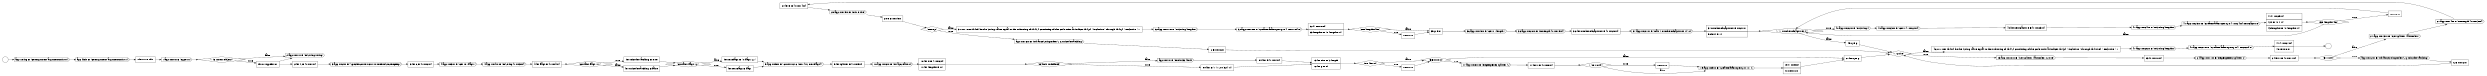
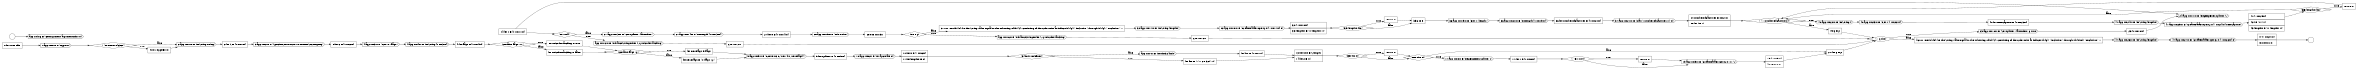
  digraph {
    rankdir=LR
    node [color=black fillcolor=white shape=none style=filled]
    edge [color=black]
    n1 [label=<<font color="black">     <table border="0" cellborder="1" cellspacing="0" cellpadding="10">       <tr><td align="left">27:let e = [? __x14__]</td></tr>     </table>   </font>> margin=0]
    n2 [label=<<font color="black">28:app __x15__ = (min e size)</font>> shape=cds]
    n3 [label=<<font color="black">     <table border="0" cellborder="1" cellspacing="0" cellpadding="10">       <tr><td align="left">28:e = __x15__</td></tr>     </table>   </font>> margin=0]
    n4 [label=<<font color="black">(= limit undefined)</font>> shape=diamond]
    n5 [label=<<font color="black">app __x7__ = (ToUint32 limit)</font>> shape=cds]
    n6 [label=<<font color="black">     <table border="0" cellborder="1" cellspacing="0" cellpadding="10">       <tr><td align="left">let lim = (- (** 2.0 32i) 1i)</td></tr>     </table>   </font>> margin=0]
    n7 [label=<<font color="black">     <table border="0" cellborder="1" cellspacing="0" cellpadding="10">       <tr><td align="left">let lim = [? __x7__]</td></tr>     </table>   </font>> margin=0]
-   n8 [label=<<font color="black">     <table border="0" cellborder="1" cellspacing="0" cellpadding="10">       <tr><td align="left">13:let size = S.length</td></tr>       <tr><td align="left">12:let p = 0i</td></tr>     </table>   </font>> margin=0]
+   n8 [label=<<font color="black">     <table border="0" cellborder="1" cellspacing="0" cellpadding="10">       <tr><td align="left">13:let size = S.length</td></tr>       <tr><td align="left">14:let p = 0i</td></tr>     </table>   </font>> margin=0]
    n9 [label=<<font color="black">27:app __x13__ = (Get splitter &quot;lastIndex&quot;)</font>> shape=cds]
    n10 [label=<<font color="black">27:app __x14__ = (ToLength [? __x13__])</font>> shape=cds]
    n11 [label=<<font color="black">     <table border="0" cellborder="1" cellspacing="0" cellpadding="10">       <tr><td align="left">37:numberOfCaptures = __x21__</td></tr>       <tr><td align="left">98:let i = 1i</td></tr>     </table>   </font>> margin=0]
    n12 [label=<<font color="black">(! (&lt; numberOfCaptures i))</font>> shape=diamond]
    n13 [label=<<font color="black">40:app __x22__ = (ToString i)</font>> shape=cds]
    n14 [label=<<font color="black">     <table border="0" cellborder="1" cellspacing="0" cellpadding="10">       <tr><td align="left">45:q = p</td></tr>     </table>   </font>> margin=0]
    n15 [label=<<font color="black">     <table border="0" cellborder="1" cellspacing="0" cellpadding="10">       <tr><td align="left">4:let flags = [? __x4__]</td></tr>     </table>   </font>> margin=0]
    n16 [label=<<font color="black">(contains flags &quot;u&quot;)</font>> shape=diamond]
    n17 [label=<<font color="black">     <table border="0" cellborder="1" cellspacing="0" cellpadding="10">       <tr><td align="left">let unicodeMatching = true</td></tr>     </table>   </font>> margin=0]
    n18 [label=<<font color="black">     <table border="0" cellborder="1" cellspacing="0" cellpadding="10">       <tr><td align="left">let unicodeMatching = false</td></tr>     </table>   </font>> margin=0]
    n19 [label=<<font color="black">     <table border="0" cellborder="1" cellspacing="0" cellpadding="10">       <tr><td align="left">23:[? __x10__]</td></tr>     </table>   </font>> margin=0]
    n20 [label=<<font color="black">24:app __x11__ = (RegExpExec splitter S)</font>> shape=cds]
    n21 [label=<<font color="black">     <table border="0" cellborder="1" cellspacing="0" cellpadding="10">       <tr><td align="left">24:let z = [? __x11__]</td></tr>     </table>   </font>> margin=0]
    n22 [label=<<font color="black">37:app __x21__ = (max (- numberOfCaptures 1i) 0i)</font>> shape=cds]
    n23 [label=<<font color="black">     <table border="0" cellborder="1" cellspacing="0" cellpadding="10">       <tr><td align="left">0:let rx = this</td></tr>     </table>   </font>> margin=0]
    n24 [label=<<font color="black">1:app __x0__ = (Type rx)</font>> shape=cds]
    n25 [label=<<font color="black">(! (= __x0__ Object))</font>> shape=diamond]
    n26 [label=<<font color="black">32:app __x17__ = (ToString lengthA)</font>> shape=cds]
    n27 [label=<<font color="black">32:app __x18__ = (CreateDataProperty A [! __x17__] T)</font>> shape=cds]
    n28 [label=<<font color="black">     <table border="0" cellborder="1" cellspacing="0" cellpadding="10">       <tr><td align="left">32:[! __x18__]</td></tr>       <tr><td align="left">33:lengthA = (+ lengthA 1i)</td></tr>     </table>   </font>> margin=0]
    n29 [label=<<font color="black">     <table border="0" cellborder="1" cellspacing="0" cellpadding="10">       <tr><td align="left">return A</td></tr>     </table>   </font>> margin=0]
    n30 [label=<<font color="black">10:app __x6__ = (ArrayCreate 0i)</font>> shape=cds]
    n31 [label=<<font color="black">     <table border="0" cellborder="1" cellspacing="0" cellpadding="10">       <tr><td align="left">10:let A = [! __x6__]</td></tr>       <tr><td align="left">11:let lengthA = 0i</td></tr>     </table>   </font>> margin=0]
    n32 [label=<<font color="black">app __x12__ = (AdvanceStringIndex S q unicodeMatching)</font>> shape=cds]
    n33 [label=<<font color="black">     <table border="0" cellborder="1" cellspacing="0" cellpadding="10">       <tr><td align="left">q = __x12__</td></tr>     </table>   </font>> margin=0]
    n34 [label=<<font color="black">(&lt; q size)</font>> shape=diamond]
    n35 [label=<<font color="black">     <table border="0" cellborder="1" cellspacing="0" cellpadding="10">       <tr><td align="left">47:[! __x27__]</td></tr>       <tr><td align="left">48:return A</td></tr>     </table>   </font>> margin=0]
    n36 [label=" " shape=circle]
    n37 [label=" " shape=circle]
    n38 [label=<<font color="black">app string = (GetArgument argumentsList 0i)</font>> shape=cds]
-   n39 [label=<<font color="black">app limit = (GetArgument argumentsList 1i)</font>> shape=cds]
    n40 [label=<<font color="black">(== e p)</font>> shape=diamond]
    n41 [label=<<font color="black">     <table border="0" cellborder="1" cellspacing="0" cellpadding="10">       <tr><td align="left">31:??? &quot;Let id:{T} be the String value equal to the substring of id:{S} consisting of the code units at indices id:{p} ( inclusive ) through id:{q} ( exclusive ) .&quot;</td></tr>     </table>   </font>> margin=0]
    n42 [label=<<font color="black">app __x16__ = (AdvanceStringIndex S q unicodeMatching)</font>> shape=cds]
    n43 [label=<<font color="black">     <table border="0" cellborder="1" cellspacing="0" cellpadding="10">       <tr><td align="left">q = __x16__</td></tr>     </table>   </font>> margin=0]
    n44 [label=<<font color="black">(== size 0i)</font>> shape=diamond]
    n45 [label=<<font color="black">17:app __x8__ = (RegExpExec splitter S)</font>> shape=cds]
    n46 [label=<<font color="black">     <table border="0" cellborder="1" cellspacing="0" cellpadding="10">       <tr><td align="left">21:let q = p</td></tr>     </table>   </font>> margin=0]
    n47 [label=<<font color="black">     <table border="0" cellborder="1" cellspacing="0" cellpadding="10">       <tr><td align="left">17:let z = [? __x8__]</td></tr>     </table>   </font>> margin=0]
    n48 [label=<<font color="black">(== lim 0i)</font>> shape=diamond]
    n49 [label=<<font color="black">     <table border="0" cellborder="1" cellspacing="0" cellpadding="10">       <tr><td align="left">return A</td></tr>     </table>   </font>> margin=0]
    n50 [label=<<font color="black">(== lengthA lim)</font>> shape=diamond]
    n51 [label=<<font color="black">(! (= z null))</font>> shape=diamond]
    n52 [label=<<font color="black">(contains flags &quot;y&quot;)</font>> shape=diamond]
    n53 [label=<<font color="black">     <table border="0" cellborder="1" cellspacing="0" cellpadding="10">       <tr><td align="left">19:[! __x9__]</td></tr>       <tr><td align="left">40:return A</td></tr>     </table>   </font>> margin=0]
    n54 [label=<<font color="black">(= z null)</font>> shape=diamond]
    n55 [label=<<font color="black">2:app __x1__ = (ToString string)</font>> shape=cds]
    n56 [label=<<font color="black">     <table border="0" cellborder="1" cellspacing="0" cellpadding="10">       <tr><td align="left">2:let S = [? __x1__]</td></tr>     </table>   </font>> margin=0]
    n57 [label=<<font color="black">3:app __x2__ = (SpeciesConstructor rx INTRINSIC_RegExp)</font>> shape=cds]
    n58 [label=<<font color="black">     <table border="0" cellborder="1" cellspacing="0" cellpadding="10">       <tr><td align="left">40:let nextCapture = [? __x23__]</td></tr>     </table>   </font>> margin=0]
    n59 [label=<<font color="black">41:app __x24__ = (ToString lengthA)</font>> shape=cds]
    n60 [label=<<font color="black">41:app __x25__ = (CreateDataProperty A [! __x24__] nextCapture)</font>> shape=cds]
    n61 [label=<<font color="black">(== lengthA lim)</font>> shape=diamond]
    n62 [label=<<font color="black">     <table border="0" cellborder="1" cellspacing="0" cellpadding="10">       <tr><td align="left">35:p = e</td></tr>     </table>   </font>> margin=0]
    n63 [label=<<font color="black">     <table border="0" cellborder="1" cellspacing="0" cellpadding="10">       <tr><td align="left">return A</td></tr>     </table>   </font>> margin=0]
    n64 [label=<<font color="black">36:app __x19__ = (Get z &quot;length&quot;)</font>> shape=cds]
    n65 [label=<<font color="black">     <table border="0" cellborder="1" cellspacing="0" cellpadding="10">       <tr><td align="left">throw TypeError</td></tr>     </table>   </font>> margin=0]
    n66 [label=<<font color="black">23:app __x10__ = (Set splitter &quot;lastIndex&quot; q true)</font>> shape=cds]
    n67 [label=<<font color="black">     <table border="0" cellborder="1" cellspacing="0" cellpadding="10">       <tr><td align="left">9:let splitter = [? __x5__]</td></tr>     </table>   </font>> margin=0]
    n68 [label=<<font color="black">19:app __x9__ = (CreateDataProperty A &quot;0&quot; S)</font>> shape=cds]
    n69 [label=<<font color="black">     <table border="0" cellborder="1" cellspacing="0" cellpadding="10">       <tr><td align="left">let newFlags = (+ flags &quot;y&quot;)</td></tr>     </table>   </font>> margin=0]
    n70 [label=<<font color="black">     <table border="0" cellborder="1" cellspacing="0" cellpadding="10">       <tr><td align="left">let newFlags = flags</td></tr>     </table>   </font>> margin=0]
    n71 [label=<<font color="black">36:app __x20__ = (ToLength [? __x19__])</font>> shape=cds]
    n72 [label=<<font color="black">47:app __x26__ = (ToString lengthA)</font>> shape=cds]
    n73 [label=<<font color="black">47:app __x27__ = (CreateDataProperty A [! __x26__] T)</font>> shape=cds]
    n74 [label=<<font color="black">     <table border="0" cellborder="1" cellspacing="0" cellpadding="10">       <tr><td align="left">46:??? &quot;Let id:{T} be the String value equal to the substring of id:{S} consisting of the code units at indices id:{p} ( inclusive ) through id:{size} ( exclusive ) .&quot;</td></tr>     </table>   </font>> margin=0]
    n75 [label=<<font color="black">     <table border="0" cellborder="1" cellspacing="0" cellpadding="10">       <tr><td align="left">3:let C = [? __x2__]</td></tr>     </table>   </font>> margin=0]
    n76 [label=<<font color="black">4:app __x3__ = (Get rx &quot;flags&quot;)</font>> shape=cds]
    n77 [label=<<font color="black">4:app __x4__ = (ToString [? __x3__])</font>> shape=cds]
    n78 [label=<<font color="black">     <table border="0" cellborder="1" cellspacing="0" cellpadding="10">       <tr><td align="left">36:let numberOfCaptures = [? __x20__]</td></tr>     </table>   </font>> margin=0]
    n79 [label=<<font color="black">40:app __x23__ = (Get z [! __x22__])</font>> shape=cds]
    n80 [label=<<font color="black">     <table border="0" cellborder="1" cellspacing="0" cellpadding="10">       <tr><td align="left">return A</td></tr>     </table>   </font>> margin=0]
    n81 [label=<<font color="black">     <table border="0" cellborder="1" cellspacing="0" cellpadding="10">       <tr><td align="left">41:[! __x25__]</td></tr>       <tr><td align="left">42:i = (+ i 1i)</td></tr>       <tr><td align="left">43:lengthA = (+ lengthA 1i)</td></tr>     </table>   </font>> margin=0]
    n82 [label=<<font color="black">9:app __x5__ = (Construct C (new [rx, newFlags]))</font>> shape=cds]
    n1 -> n2
    n2 -> n3
    n3 -> n40
    n4 -> n5 [label=<<font color="black">false</font>>]
    n4 -> n6 [label=<<font color="black">true</font>>]
    n5 -> n7
    n6 -> n8
    n7 -> n8
    n8 -> n48
    n9 -> n10
    n10 -> n1
    n11 -> n12
    n12 -> n13 [label=<<font color="black">true</font>>]
    n12 -> n14 [label=<<font color="black">false</font>>]
    n13 -> n79
    n14 -> n34
    n15 -> n16
    n16 -> n17 [label=<<font color="black">true</font>>]
    n16 -> n18 [label=<<font color="black">false</font>>]
    n17 -> n52
    n18 -> n52
    n19 -> n20
-   n20 -> n21
+   n21 -> n20
    n21 -> n54
    n22 -> n11
    n23 -> n24
    n24 -> n25
    n25 -> n55 [label=<<font color="black">false</font>>]
    n25 -> n65 [label=<<font color="black">true</font>>]
    n26 -> n27
    n27 -> n28
    n28 -> n61
    n29 -> n12
    n30 -> n31
    n31 -> n4
    n32 -> n33
    n33 -> n34
    n34 -> n66 [label=<<font color="black">true</font>>]
    n34 -> n74 [label=<<font color="black">false</font>>]
    n35 -> n36
    n37 -> n38
-   n38 -> n39
-   n39 -> n23
    n40 -> n41 [label=<<font color="black">false</font>>]
    n40 -> n42 [label=<<font color="black">true</font>>]
    n41 -> n26
    n42 -> n43
    n43 -> n34
    n44 -> n45 [label=<<font color="black">true</font>>]
    n44 -> n46 [label=<<font color="black">false</font>>]
    n45 -> n47
    n46 -> n34
    n47 -> n51
    n48 -> n44 [label=<<font color="black">false</font>>]
    n48 -> n49 [label=<<font color="black">true</font>>]
    n49 -> n44
    n50 -> n12 [label=<<font color="black">false</font>>]
    n50 -> n29 [label=<<font color="black">true</font>>]
    n51 -> n68 [label=<<font color="black">false</font>>]
    n51 -> n80 [label=<<font color="black">true</font>>]
    n52 -> n69 [label=<<font color="black">false</font>>]
    n52 -> n70 [label=<<font color="black">true</font>>]
    n53 -> n46
    n54 -> n9 [label=<<font color="black">false</font>>]
    n54 -> n32 [label=<<font color="black">true</font>>]
-   n65 -> n56
+   n55 -> n56
    n56 -> n57
    n57 -> n75
    n58 -> n59
    n59 -> n60
    n60 -> n81
    n61 -> n62 [label=<<font color="black">false</font>>]
    n61 -> n63 [label=<<font color="black">true</font>>]
    n62 -> n64
    n63 -> n62
    n64 -> n71
    n65 -> n55
    n66 -> n19
    n67 -> n30
    n68 -> n53
    n69 -> n82
    n70 -> n82
    n71 -> n78
    n72 -> n73
    n73 -> n35
    n74 -> n72
    n75 -> n76
    n76 -> n77
    n77 -> n15
    n78 -> n22
    n79 -> n58
    n80 -> n68
    n81 -> n50
    n82 -> n67
  }
